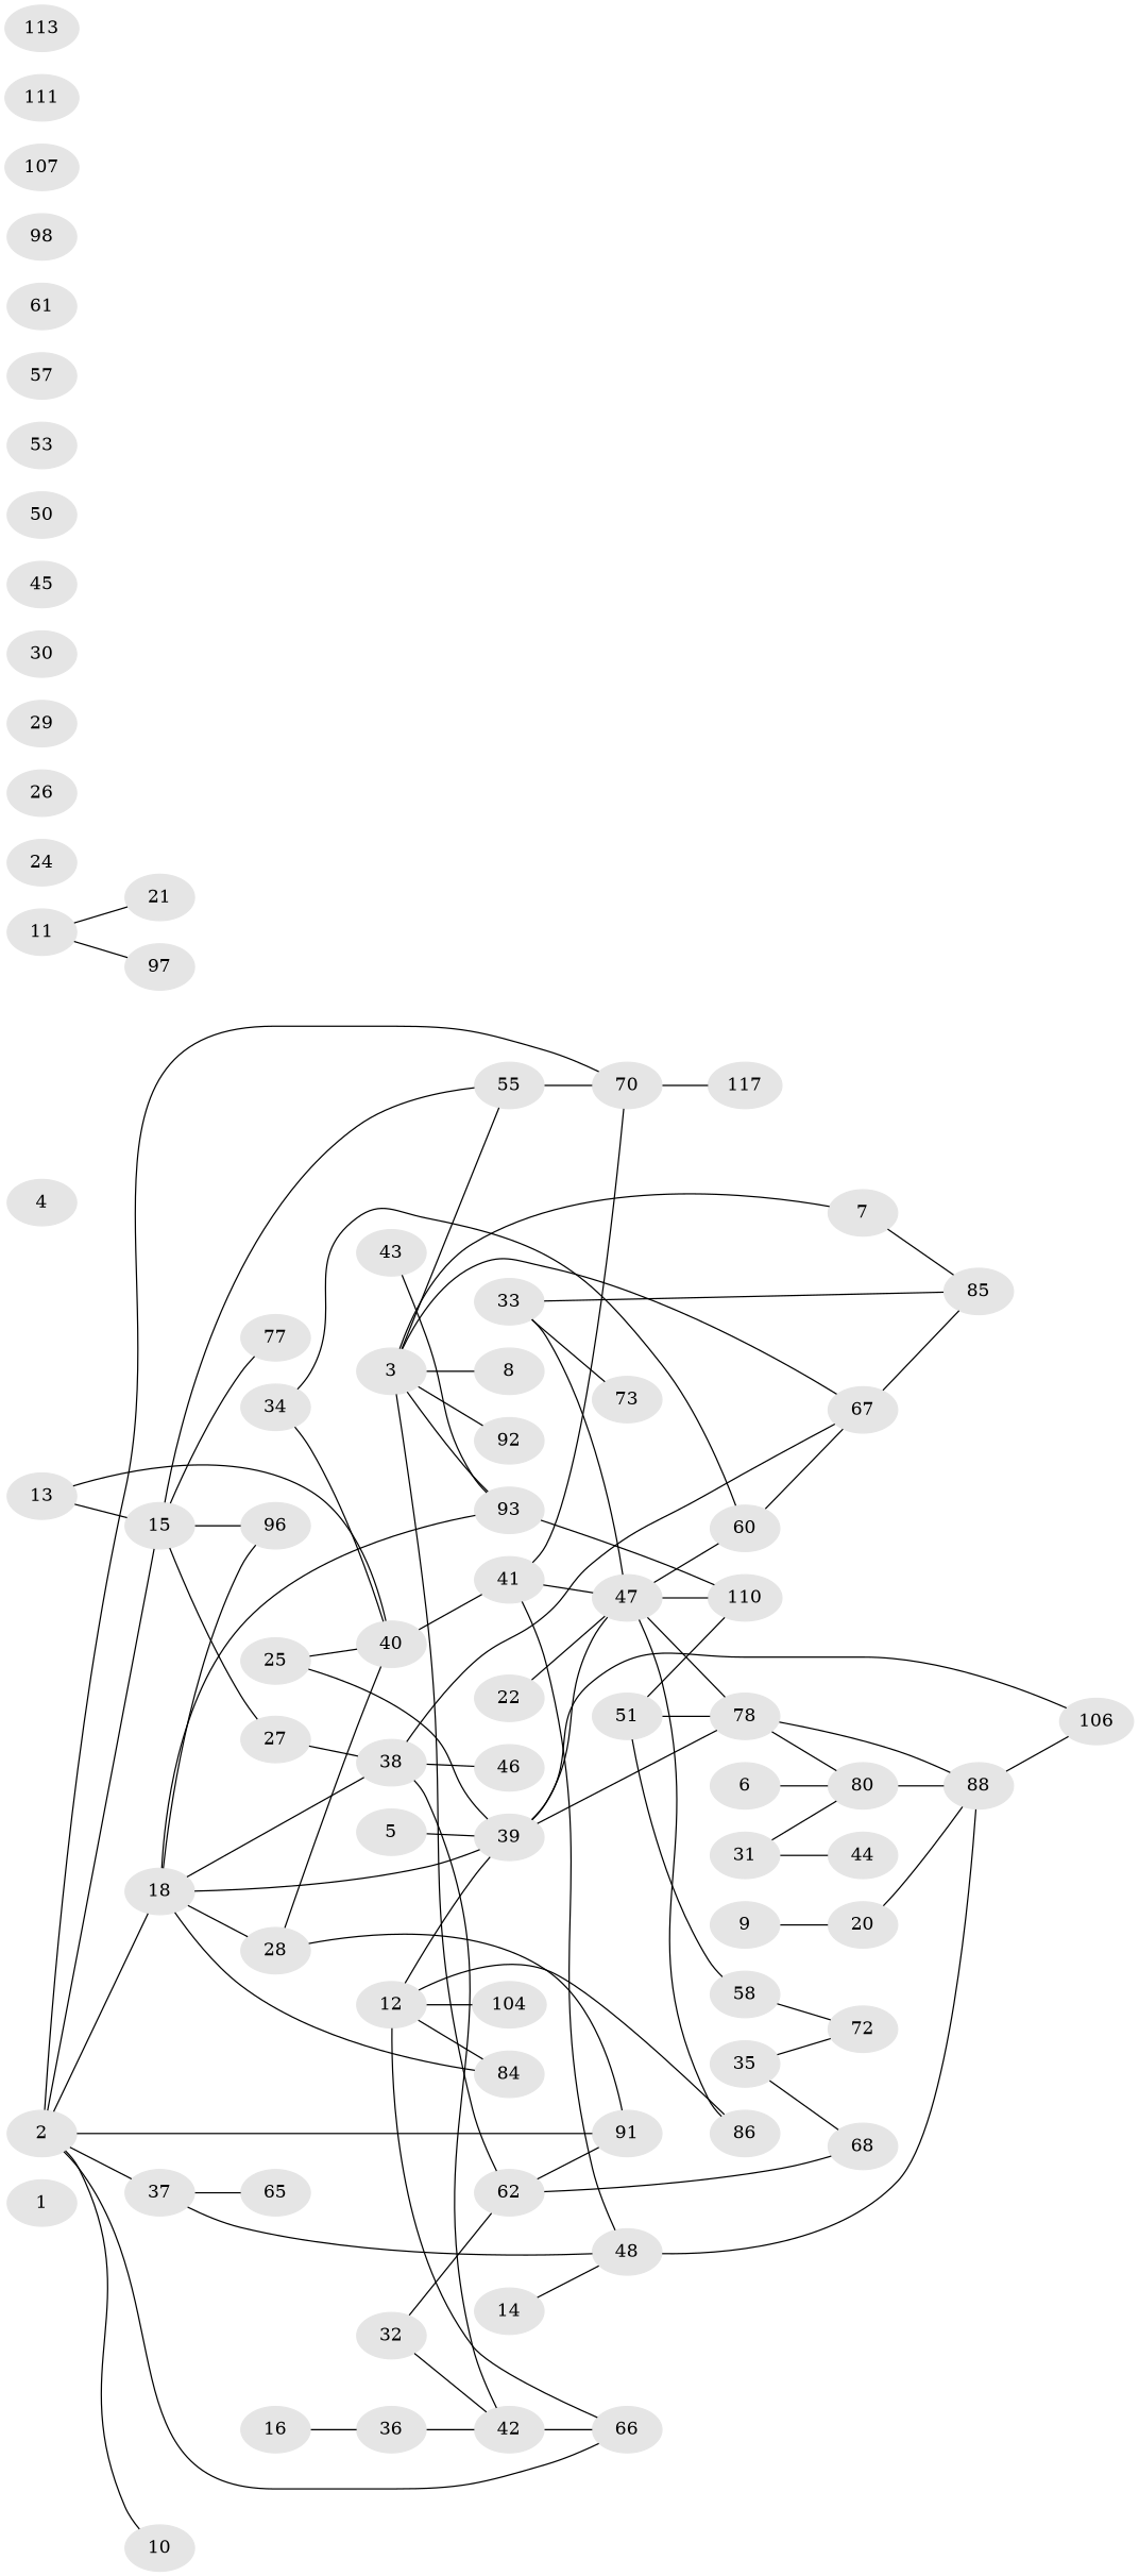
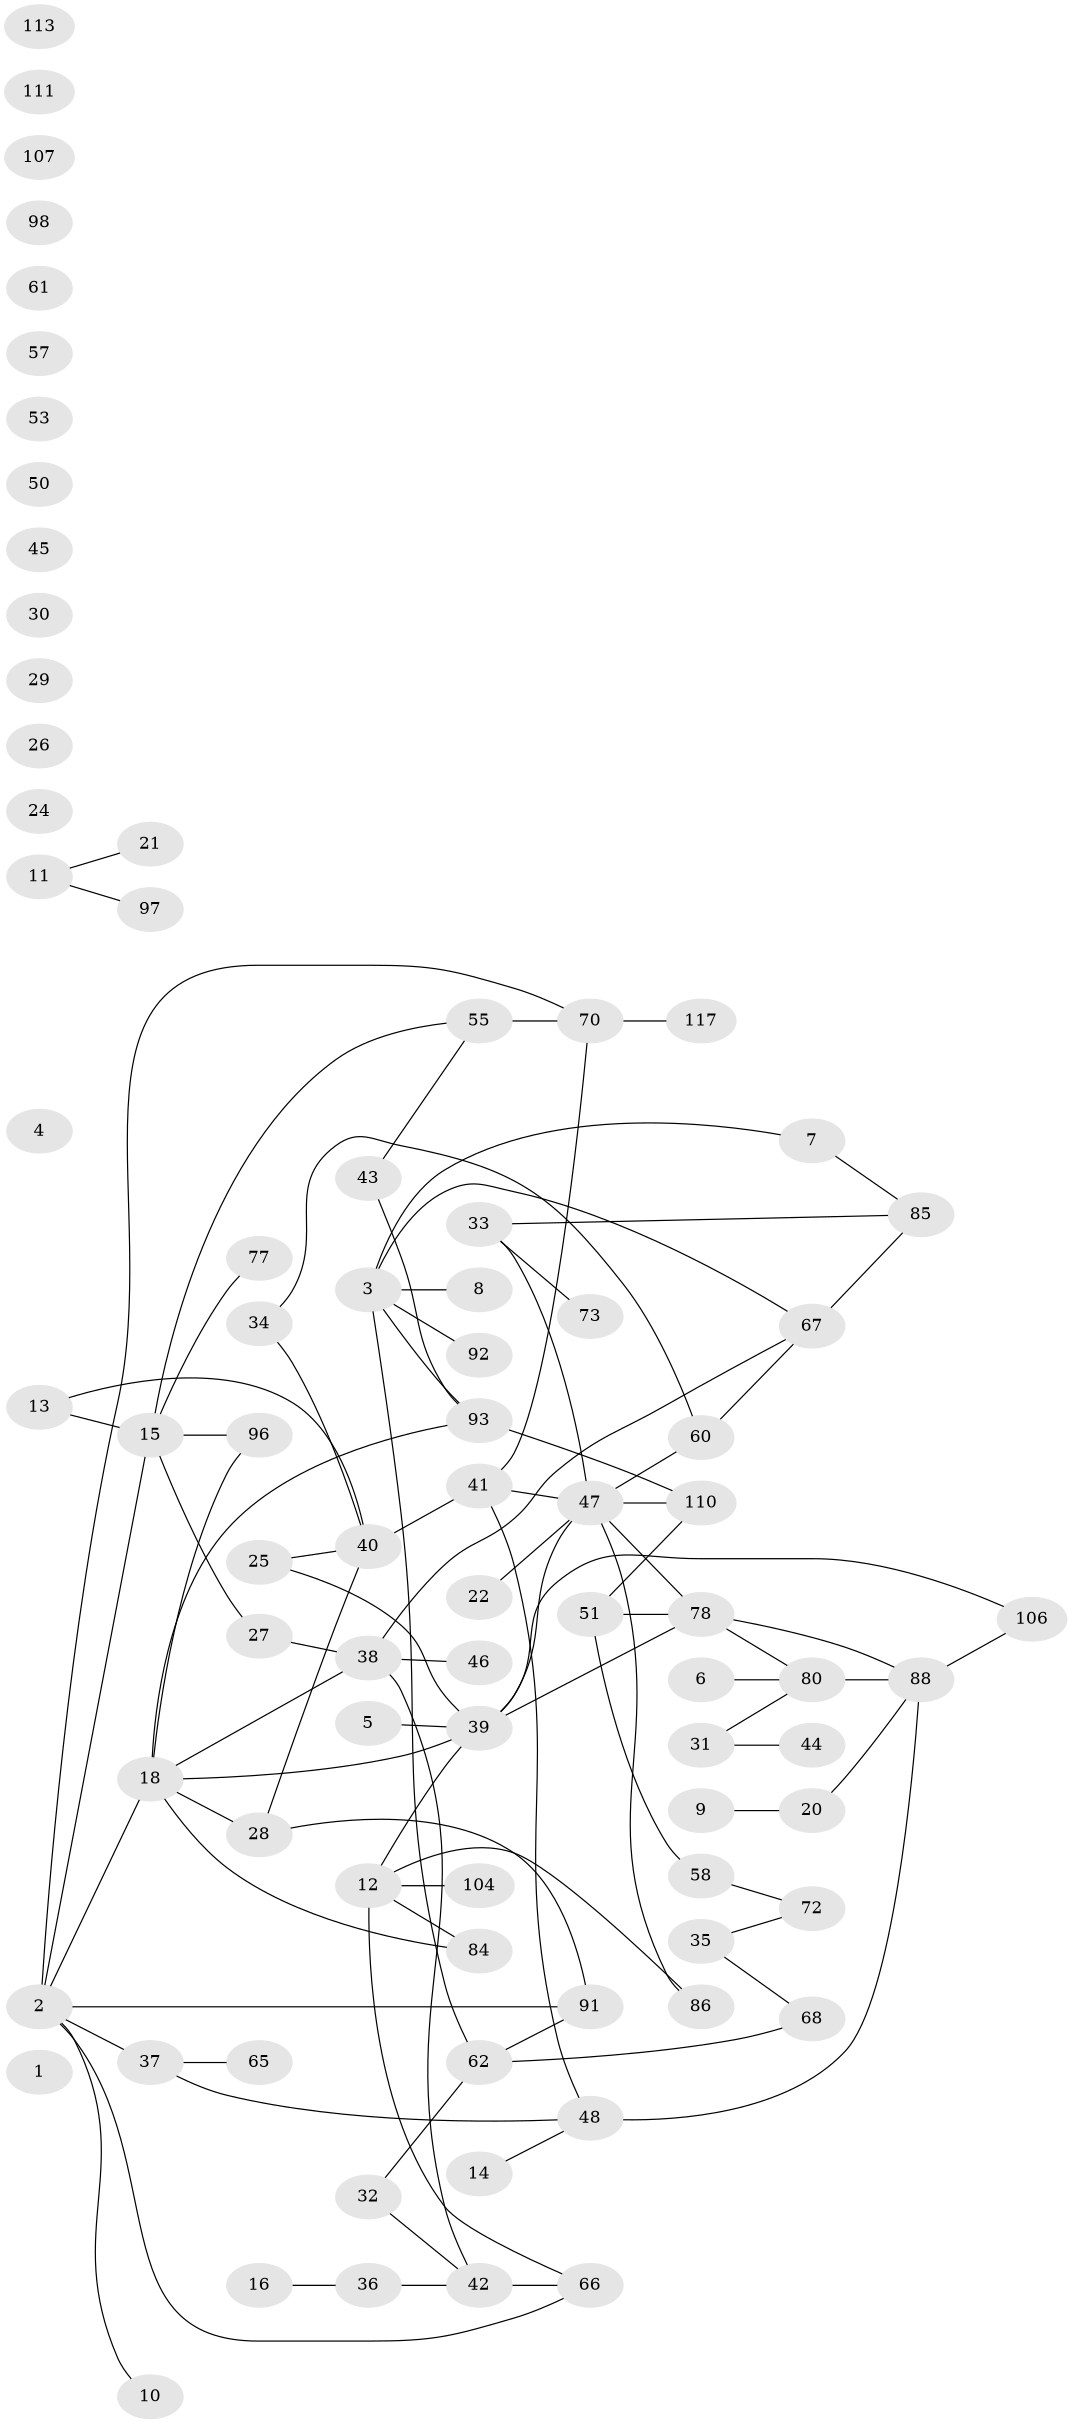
  graph {
    rankdir=LR
    node [color=gray90 style=filled]
    1
    2 [super="+89"]
    10 [super="+17"]
    15 [super="+75"]
    18 [super="+69"]
    37
    66 [super="+112"]
    70 [super="+79"]
    91 [super="+114"]
    55 [super="+82"]
    27 [super="+74"]
    77
    96
    93 [super="+105"]
    39 [super="+109"]
    84
    28
    38 [super="+90"]
    48 [super="+52"]
    65
    117
    3 [super="+23"]
    7 [super="+19"]
    8
    62 [super="+95"]
    67 [super="+71"]
    92
    85
    68
    110
    4
    5 [super="+99"]
    47 [super="+63"]
    106
    78 [super="+116"]
    80 [super="+108"]
    n37 [label=88 super="+94"]
    6
    20 [super="+49"]
    9
    11 [super="+56"]
    21
    97
    12 [super="+102"]
    86 [super="+103"]
    104
    13 [super="+54"]
    40 [super="+59"]
    41
    14 [super="+81"]
    36 [super="+64"]
    42 [super="+88"]
    16
    46
    22 [super="+87"]
    60
    24
    25 [super="+115"]
    26
    29
    30
    44 [super="+100"]
    31
    32
    33 [super="+101"]
    73
    34
    35 [super="+76"]
    72
    43
    45
    50
    51
    58
    53
    57
    61
    98
    107
    111
    113
    2 -- 10
    2 -- 15
    2 -- 18
    2 -- 37
    2 -- 66
    2 -- 70
    2 -- 91
    15 -- 55
    15 -- 27
    15 -- 77
    15 -- 96
    18 -- 96
    18 -- 93
    18 -- 39
    18 -- 84
    18 -- 28
    18 -- 38
    37 -- 48
    37 -- 65
    70 -- 117
    55 -- 70
    27 -- 38
    93 -- 110
    39 -- 47
    39 -- 106
    39 -- 78
    28 -- 91
    28 -- 40
    38 -- 67
    38 -- 42
    38 -- 46
    48 -- n37
-   3 -- 55
+   43 -- 55
    3 -- 93
    3 -- 7
    3 -- 8
    3 -- 62
    3 -- 67
    3 -- 92
    7 -- 85
    62 -- 91
    62 -- 68
    67 -- 85
    5 -- 39
    47 -- 110
    47 -- 78
    47 -- 86
    47 -- 60
    78 -- 80
    78 -- n37
    80 -- n37
    n37 -- 106
    6 -- 80
    20 -- n37
    9 -- 20
    11 -- 21
    11 -- 97
    12 -- 66
    12 -- 39
    12 -- 84
    12 -- 86
    12 -- 104
    13 -- 15
    13 -- 40
    40 -- 41
    41 -- 70
    41 -- 48
    41 -- 47
    14 -- 48
    36 -- 42
    42 -- 66
    16 -- 36
    22 -- 47
    60 -- 67
    25 -- 39
    25 -- 40
    31 -- 80
    31 -- 44
    32 -- 62
    32 -- 42
    33 -- 85
    33 -- 47
    33 -- 73
    34 -- 40
    34 -- 60
    35 -- 68
    35 -- 72
    43 -- 93
    51 -- 110
    51 -- 78
    51 -- 58
    58 -- 72
  }
